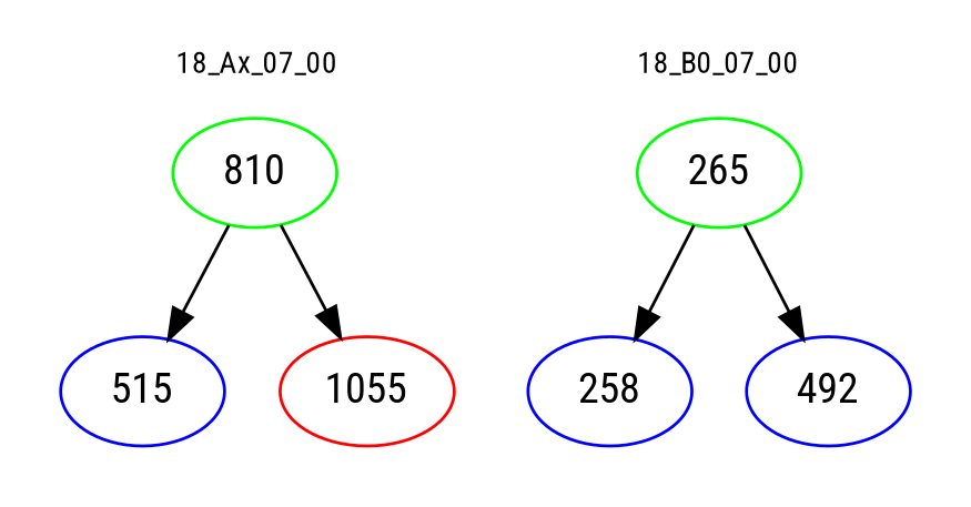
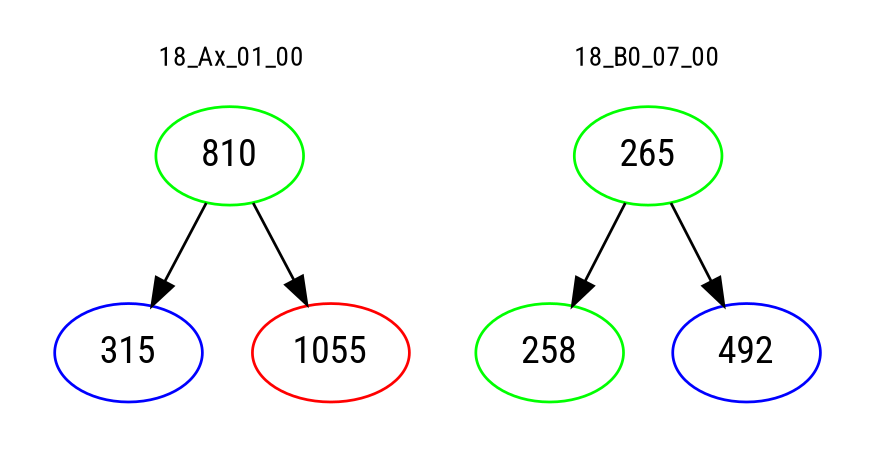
  digraph {
    fontname="Roboto Condensed"
    node [color=blue fontname="Roboto Condensed"]
    edge [color=black fontname="Roboto Condensed"]
    n1 [color=green label=810]
-   n2 [label=515]
+   n2 [label=315]
    n3 [color=red label=1055]
    n4 [color=green label=265]
-   n5 [label=258]
+   n5 [color=green label=258]
    n6 [label=492]
    subgraph cluster_1 {
      color=white
      fontsize=10
-     label="18_Ax_07_00"
+     label="18_Ax_01_00"
      n1
      n2
      n3
    }
    subgraph cluster_2 {
      color=white
      fontsize=10
      label="18_B0_07_00"
      n4
      n5
      n6
    }
    n1 -> n2
    n1 -> n3
    n4 -> n5
    n4 -> n6
  }
